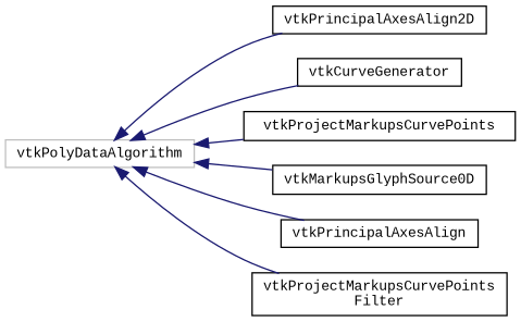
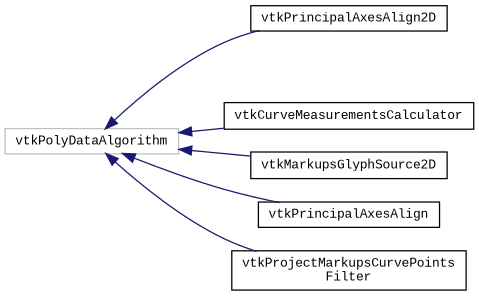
  digraph {
    fontname="Liberation Mono"
    rankdir=LR
    node [color=black fontname="Liberation Mono" fontsize=10 shape=record]
    edge [color=midnightblue dir=back fontname="Liberation Mono" fontsize=10 labelfontname=Helvetica labelfontsize=10 style=solid]
    n1 [color=grey75 height=0.2 label=vtkPolyDataAlgorithm width=0.4]
    n2 [height=0.2 label=vtkPrincipalAxesAlign2D width=0.4]
-   n3 [height=0.2 label=vtkCurveGenerator width=0.4]
-   n4 [height=0.2 label=vtkProjectMarkupsCurvePoints width=0.4]
-   n5 [height=0.2 label=vtkMarkupsGlyphSource0D width=0.4]
+   n4 [height=0.2 label=vtkCurveMeasurementsCalculator width=0.4]
+   n5 [height=0.2 label=vtkMarkupsGlyphSource2D width=0.4]
    n6 [height=0.2 label=vtkPrincipalAxesAlign width=0.4]
    n7 [height=0.2 label="vtkProjectMarkupsCurvePoints\lFilter" width=0.4]
    n1 -> n2
-   n1 -> n3
    n1 -> n4
    n1 -> n5
    n1 -> n6
    n1 -> n7
  }
